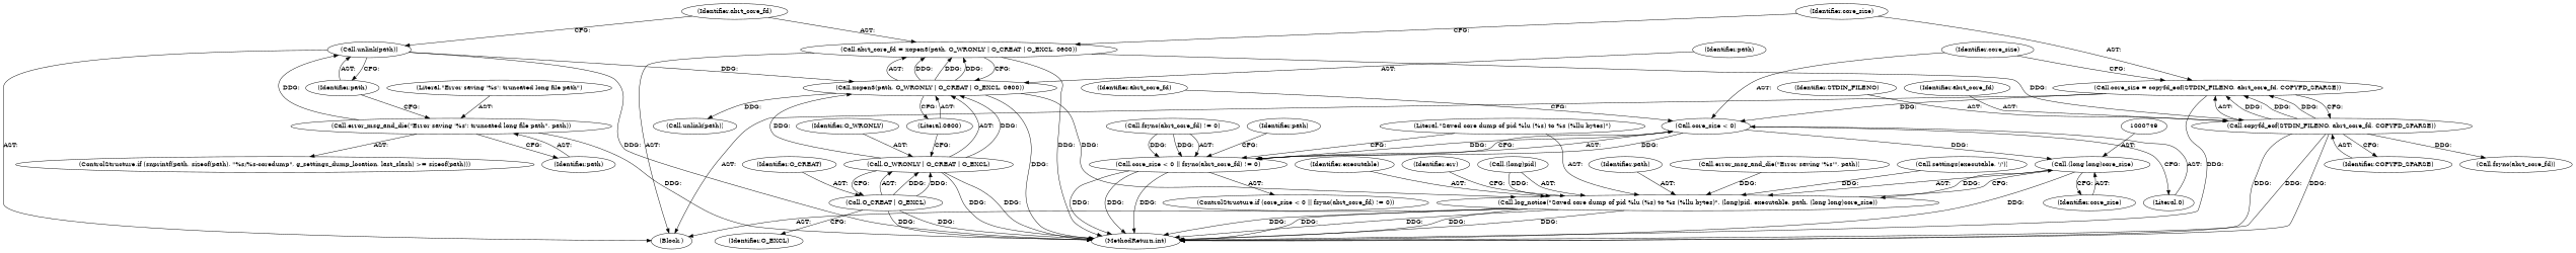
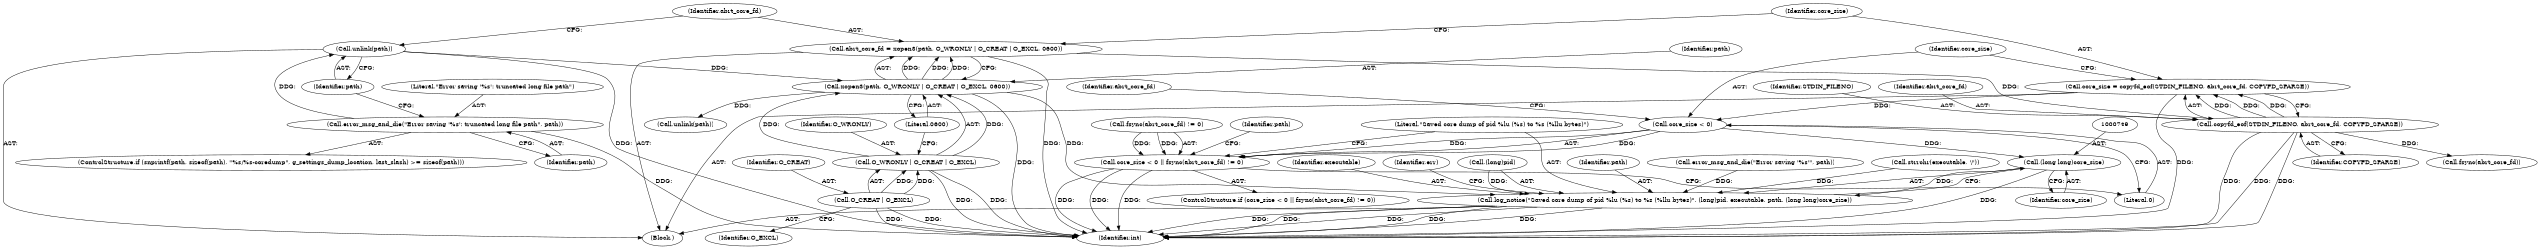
  digraph {
    n1 [label="(Call,core_size = copyfd_eof(STDIN_FILENO, abrt_core_fd, COPYFD_SPARSE))"]
    n2 [label="(Call,copyfd_eof(STDIN_FILENO, abrt_core_fd, COPYFD_SPARSE))"]
    n3 [label="(Call,core_size < 0)"]
    n4 [label="(Block,)"]
-   n5 [label="(MethodReturn,int)"]
+   n5 [label="(Identifier,int)"]
    n6 [label="(Identifier,COPYFD_SPARSE)"]
    n7 [label="(Call,fsync(abrt_core_fd))"]
    n8 [label="(Call,core_size < 0 || fsync(abrt_core_fd) != 0)"]
    n9 [label="(Call,(long long)core_size)"]
    n10 [label="(Literal,0)"]
    n11 [label="(Call,abrt_core_fd = xopen3(path, O_WRONLY | O_CREAT | O_EXCL, 0600))"]
    n12 [label="(Call,xopen3(path, O_WRONLY | O_CREAT | O_EXCL, 0600))"]
    n13 [label="(Call,log_notice(\"Saved core dump of pid %lu (%s) to %s (%llu bytes)\", (long)pid, executable, path, (long long)core_size))"]
    n14 [label="(Call,unlink(path))"]
    n15 [label="(Literal,0600)"]
    n16 [label="(Call,O_WRONLY | O_CREAT | O_EXCL)"]
    n17 [label="(Call,unlink(path))"]
    n18 [label="(Identifier,path)"]
    n19 [label="(Call,error_msg_and_die(\"Error saving '%s': truncated long file path\", path))"]
    n20 [label="(ControlStructure,if (snprintf(path, sizeof(path), \"%s/%s-coredump\", g_settings_dump_location, last_slash) >= sizeof(path)))"]
    n21 [label="(Identifier,path)"]
    n22 [label="(Call,O_CREAT | O_EXCL)"]
    n23 [label="(Identifier,O_EXCL)"]
    n24 [label="(ControlStructure,if (core_size < 0 || fsync(abrt_core_fd) != 0))"]
    n25 [label="(Identifier,core_size)"]
    n26 [label="(Call,fsync(abrt_core_fd) != 0)"]
    n27 [label="(Identifier,path)"]
    n28 [label="(Call,error_msg_and_die(\"Error saving '%s'\", path))"]
    n29 [label="(Identifier,path)"]
    n30 [label="(Identifier,core_size)"]
    n31 [label="(Identifier,O_CREAT)"]
-   n32 [label="(Call,settings(executable, '/'))"]
+   n32 [label="(Call,strrchr(executable, '/'))"]
    n33 [label="(Identifier,executable)"]
    n34 [label="(Identifier,err)"]
    n35 [label="(Call,(long)pid)"]
    n36 [label="(Identifier,STDIN_FILENO)"]
    n37 [label="(Literal,\"Error saving '%s': truncated long file path\")"]
    n38 [label="(Literal,\"Saved core dump of pid %lu (%s) to %s (%llu bytes)\")"]
    n39 [label="(Identifier,path)"]
    n40 [label="(Identifier,O_WRONLY)"]
    n41 [label="(Identifier,abrt_core_fd)"]
    n42 [label="(Identifier,core_size)"]
    n43 [label="(Identifier,abrt_core_fd)"]
    n44 [label="(Identifier,abrt_core_fd)"]
    1000749
    n1 -> n2 [label="CFG: "]
    n1 -> n3 [label="DDG: "]
    n1 -> n4 [label="AST: "]
    n1 -> n5 [label="DDG: "]
    n2 -> n1 [label="AST: "]
    n2 -> n1 [label="DDG: "]
    n2 -> n1 [label="DDG: "]
    n2 -> n1 [label="DDG: "]
    n2 -> n5 [label="DDG: "]
    n2 -> n5 [label="DDG: "]
    n2 -> n5 [label="DDG: "]
    n2 -> n6 [label="CFG: "]
    n2 -> n7 [label="DDG: "]
    n3 -> n8 [label="AST: "]
    n3 -> n8 [label="DDG: "]
    n3 -> n8 [label="DDG: "]
    n3 -> n9 [label="DDG: "]
    n3 -> n10 [label="CFG: "]
    n6 -> n2 [label="AST: "]
-   n8 -> n3 [label="CFG: "]
+   n8 -> n10 [label="CFG: "]
    n8 -> n5 [label="DDG: "]
    n8 -> n5 [label="DDG: "]
    n8 -> n5 [label="DDG: "]
    n8 -> n24 [label="AST: "]
    n9 -> n5 [label="DDG: "]
    n9 -> n13 [label="AST: "]
    n9 -> n13 [label="DDG: "]
    n9 -> n25 [label="CFG: "]
    n10 -> n3 [label="AST: "]
    n11 -> n2 [label="DDG: "]
    n11 -> n4 [label="AST: "]
    n11 -> n5 [label="DDG: "]
    n11 -> n12 [label="CFG: "]
    n12 -> n5 [label="DDG: "]
    n12 -> n11 [label="AST: "]
    n12 -> n11 [label="DDG: "]
    n12 -> n11 [label="DDG: "]
    n12 -> n11 [label="DDG: "]
    n12 -> n13 [label="DDG: "]
    n12 -> n14 [label="DDG: "]
    n12 -> n15 [label="CFG: "]
    n13 -> n4 [label="AST: "]
    n13 -> n5 [label="DDG: "]
    n13 -> n5 [label="DDG: "]
    n13 -> n5 [label="DDG: "]
    n13 -> n5 [label="DDG: "]
    n13 -> n5 [label="DDG: "]
    n13 -> n9 [label="CFG: "]
    n15 -> n12 [label="AST: "]
    n15 -> n16 [label="CFG: "]
    n16 -> n5 [label="DDG: "]
    n16 -> n5 [label="DDG: "]
    n16 -> n12 [label="AST: "]
    n16 -> n12 [label="DDG: "]
    n16 -> n12 [label="DDG: "]
-   n16 -> n22 [label="CFG: "]
    n17 -> n4 [label="AST: "]
    n17 -> n5 [label="DDG: "]
    n17 -> n12 [label="DDG: "]
    n17 -> n18 [label="CFG: "]
    n18 -> n17 [label="AST: "]
    n18 -> n19 [label="CFG: "]
    n19 -> n5 [label="DDG: "]
    n19 -> n17 [label="DDG: "]
    n19 -> n20 [label="AST: "]
    n19 -> n21 [label="CFG: "]
    n21 -> n19 [label="AST: "]
    n22 -> n5 [label="DDG: "]
    n22 -> n5 [label="DDG: "]
    n22 -> n16 [label="AST: "]
    n22 -> n16 [label="DDG: "]
    n22 -> n16 [label="DDG: "]
    n22 -> n23 [label="CFG: "]
    n25 -> n9 [label="AST: "]
    n26 -> n8 [label="AST: "]
    n26 -> n8 [label="DDG: "]
    n26 -> n8 [label="DDG: "]
    n27 -> n8 [label="CFG: "]
    n28 -> n13 [label="DDG: "]
    n29 -> n12 [label="AST: "]
    n30 -> n1 [label="CFG: "]
    n30 -> n3 [label="AST: "]
    n31 -> n22 [label="AST: "]
    n32 -> n13 [label="DDG: "]
    n33 -> n13 [label="AST: "]
    n34 -> n13 [label="CFG: "]
    n35 -> n13 [label="AST: "]
    n35 -> n13 [label="DDG: "]
    n36 -> n2 [label="AST: "]
    n37 -> n19 [label="AST: "]
    n38 -> n8 [label="CFG: "]
    n38 -> n13 [label="AST: "]
    n39 -> n13 [label="AST: "]
    n40 -> n16 [label="AST: "]
    n41 -> n3 [label="CFG: "]
    n42 -> n1 [label="AST: "]
    n42 -> n11 [label="CFG: "]
    n43 -> n11 [label="AST: "]
    n43 -> n17 [label="CFG: "]
    n44 -> n2 [label="AST: "]
    1000749 -> n9 [label="AST: "]
  }
